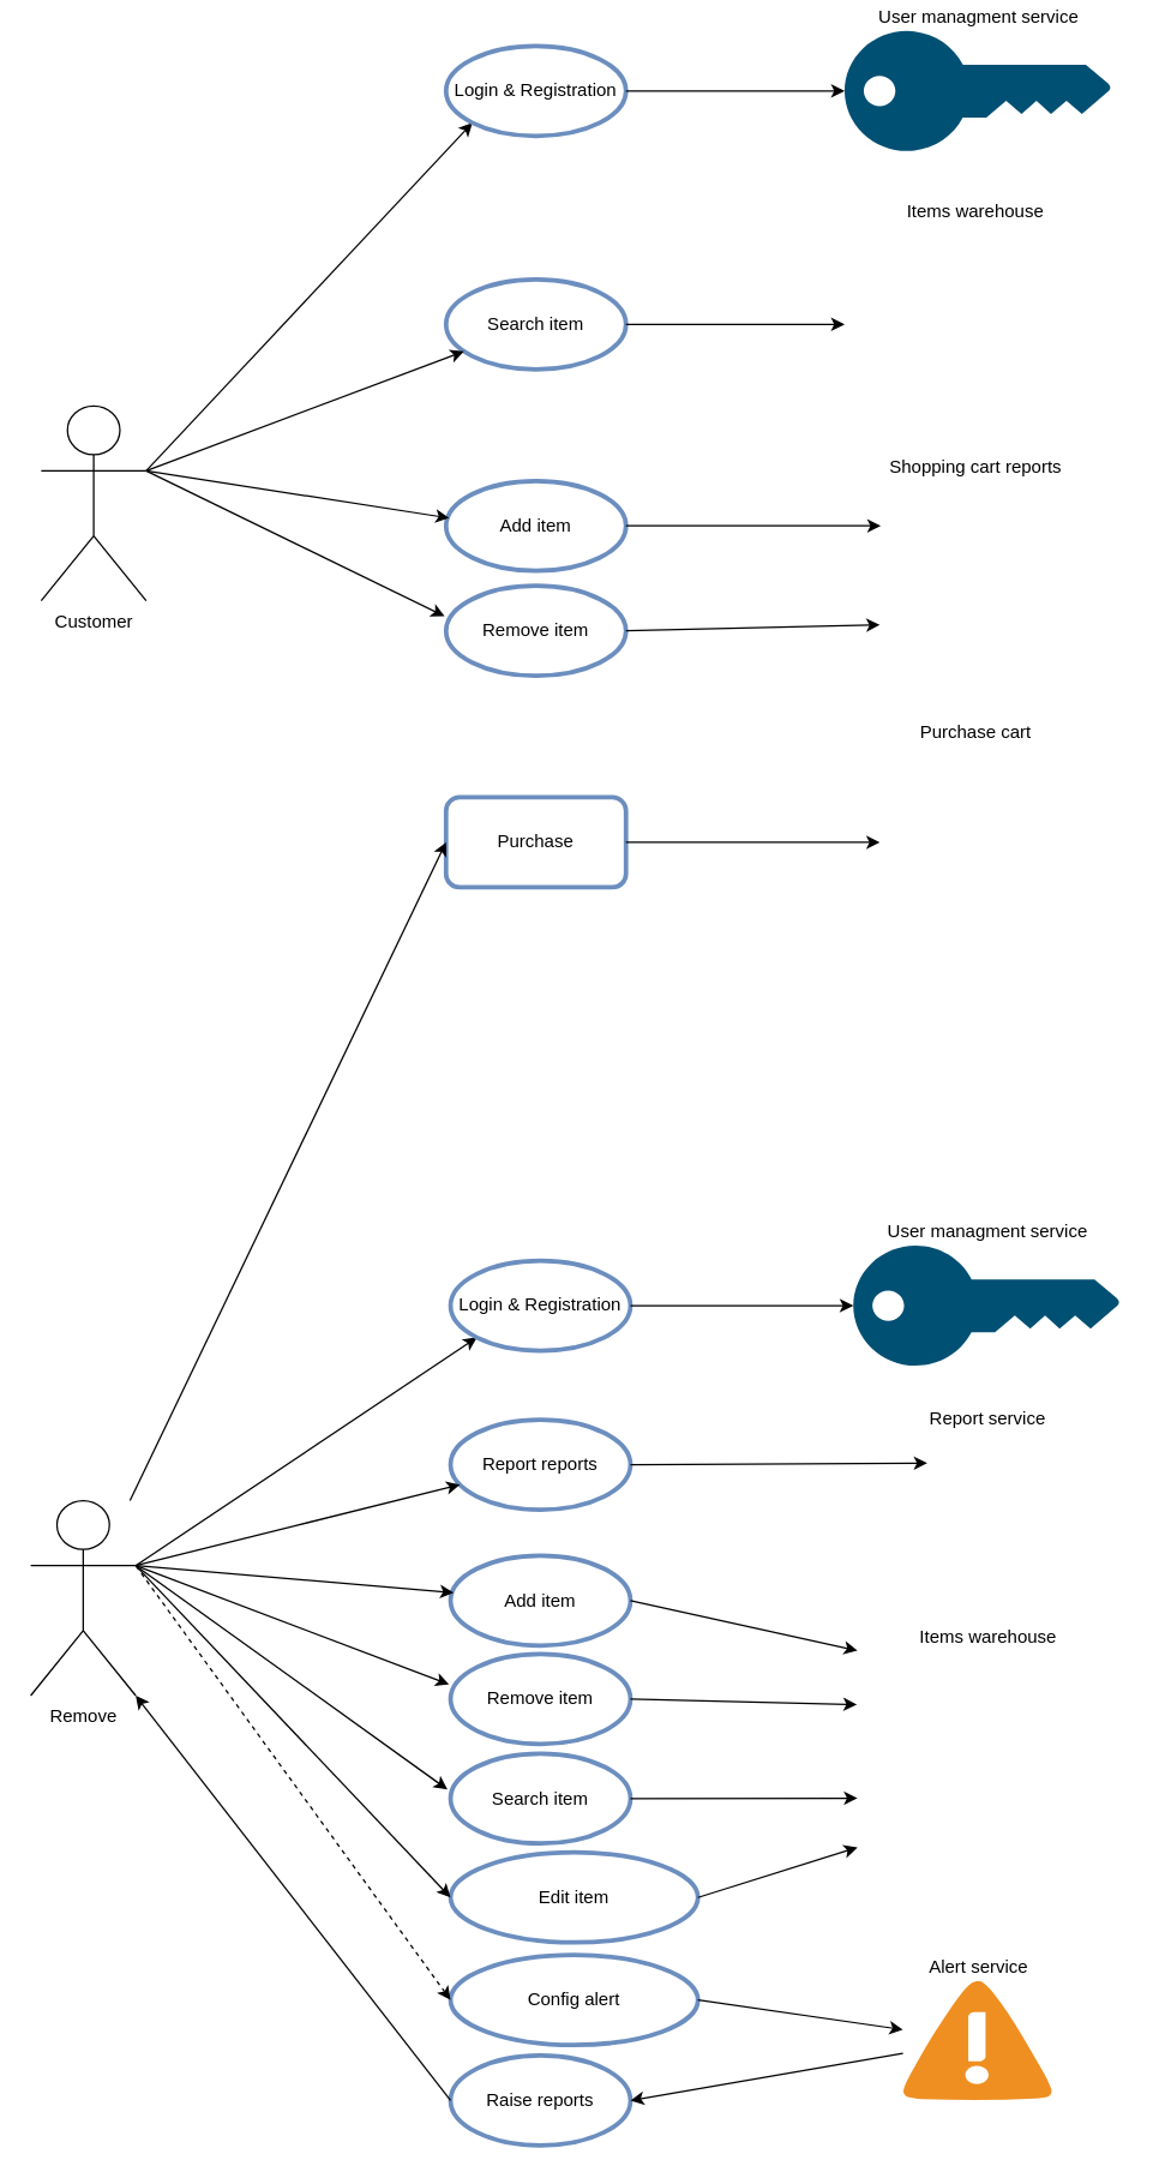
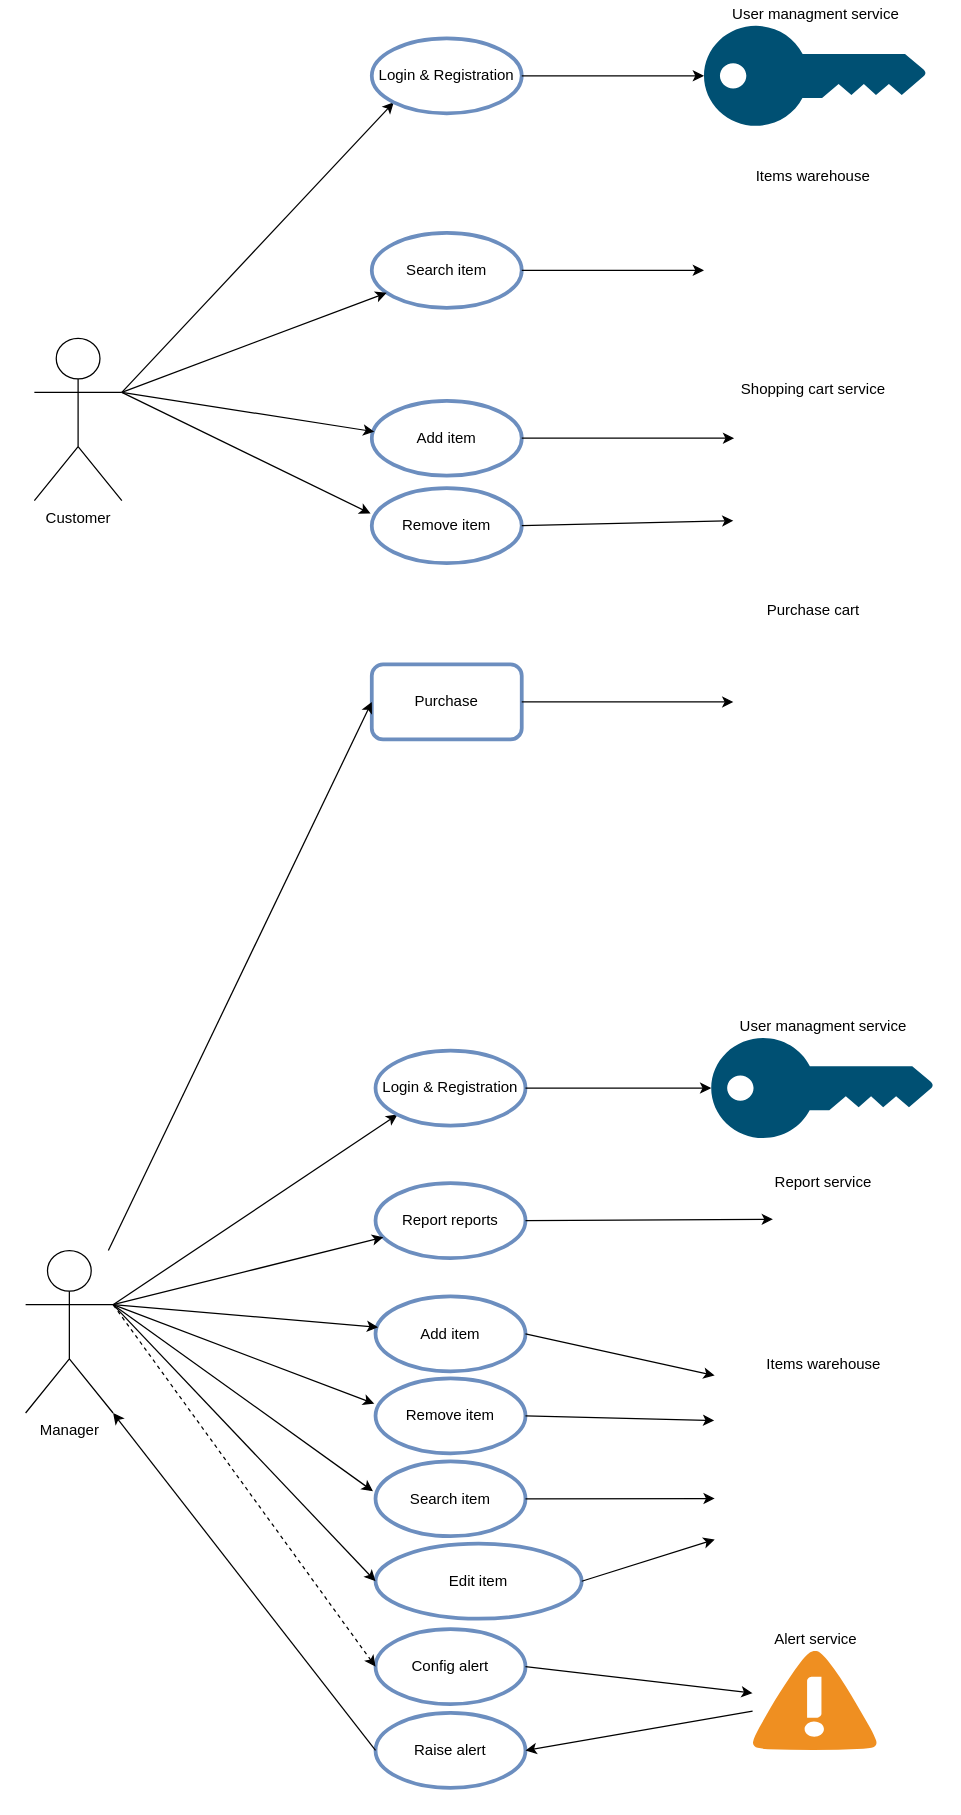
  <mxCell id="0" />
  <mxCell id="1" parent="0" />
  <mxCell id="2" value="Customer" style="shape=umlActor;verticalLabelPosition=bottom;labelBackgroundColor=#ffffff;verticalAlign=top;html=1;outlineConnect=0;" vertex="1" parent="1"><mxGeometry x="27" y="270" width="70" height="130" as="geometry" /></mxCell>
  <mxCell id="3" value="" style="endArrow=none;html=1;entryX=1;entryY=0.333;entryDx=0;entryDy=0;entryPerimeter=0;exitX=0;exitY=1;exitDx=0;exitDy=0;startArrow=classic;startFill=1;" edge="1" parent="1" source="4" target="2"><mxGeometry width="50" height="50" relative="1" as="geometry"><mxPoint x="297" y="290" as="sourcePoint" /><mxPoint x="117" y="420" as="targetPoint" /></mxGeometry></mxCell>
  <mxCell id="4" value="Login &amp;amp; Registration" style="ellipse;whiteSpace=wrap;html=1;fillColor=none;strokeColor=#6c8ebf;strokeWidth=3;" vertex="1" parent="1"><mxGeometry x="297" y="30" width="120" height="60" as="geometry" /></mxCell>
  <mxCell id="5" value="Remove item" style="ellipse;whiteSpace=wrap;html=1;fillColor=none;strokeColor=#6c8ebf;strokeWidth=3;" vertex="1" parent="1"><mxGeometry x="297" y="390" width="120" height="60" as="geometry" /></mxCell>
  <mxCell id="6" value="Add item" style="ellipse;whiteSpace=wrap;html=1;fillColor=none;strokeColor=#6c8ebf;strokeWidth=3;" vertex="1" parent="1"><mxGeometry x="297" y="320" width="120" height="60" as="geometry" /></mxCell>
  <mxCell id="7" value="Search item" style="ellipse;whiteSpace=wrap;html=1;fillColor=none;strokeColor=#6c8ebf;strokeWidth=3;" vertex="1" parent="1"><mxGeometry x="297" y="185.63" width="120" height="60" as="geometry" /></mxCell>
  <mxCell id="8" value="" style="endArrow=none;html=1;exitX=-0.008;exitY=0.338;exitDx=0;exitDy=0;exitPerimeter=0;entryX=1;entryY=0.333;entryDx=0;entryDy=0;entryPerimeter=0;startArrow=classic;startFill=1;" edge="1" parent="1" source="5" target="2"><mxGeometry width="50" height="50" relative="1" as="geometry"><mxPoint x="324.574" y="288.284" as="sourcePoint" /><mxPoint x="87" y="440" as="targetPoint" /></mxGeometry></mxCell>
  <mxCell id="9" value="" style="endArrow=none;html=1;exitX=0.017;exitY=0.413;exitDx=0;exitDy=0;exitPerimeter=0;entryX=1;entryY=0.333;entryDx=0;entryDy=0;entryPerimeter=0;startArrow=classic;startFill=1;" edge="1" parent="1" source="6" target="2"><mxGeometry width="50" height="50" relative="1" as="geometry"><mxPoint x="334.574" y="298.284" as="sourcePoint" /><mxPoint x="87" y="443" as="targetPoint" /></mxGeometry></mxCell>
  <mxCell id="10" value="" style="endArrow=none;html=1;entryX=1;entryY=0.333;entryDx=0;entryDy=0;entryPerimeter=0;startArrow=classic;startFill=1;" edge="1" parent="1" source="7" target="2"><mxGeometry width="50" height="50" relative="1" as="geometry"><mxPoint x="344.574" y="308.284" as="sourcePoint" /><mxPoint x="117" y="473.333" as="targetPoint" /></mxGeometry></mxCell>
  <mxCell id="11" value="&lt;span&gt;User managment service&lt;/span&gt;" style="points=[[0,0.5,0],[0.24,0,0],[0.5,0.28,0],[0.995,0.475,0],[0.5,0.72,0],[0.24,1,0]];verticalLabelPosition=top;html=1;verticalAlign=bottom;aspect=fixed;align=center;pointerEvents=1;shape=mxgraph.cisco19.key;fillColor=#005073;strokeColor=none;labelPosition=center;" vertex="1" parent="1"><mxGeometry x="562.83" y="20" width="177.78" height="80" as="geometry" /></mxCell>
  <mxCell id="12" value="" style="endArrow=classic;html=1;entryX=0;entryY=0.5;entryDx=0;entryDy=0;entryPerimeter=0;exitX=1;exitY=0.5;exitDx=0;exitDy=0;" edge="1" parent="1" source="4" target="11"><mxGeometry width="50" height="50" relative="1" as="geometry"><mxPoint x="437" y="500" as="sourcePoint" /><mxPoint x="487" y="450" as="targetPoint" /></mxGeometry></mxCell>
- <mxCell id="13" value="Remove" style="shape=umlActor;verticalLabelPosition=bottom;labelBackgroundColor=#ffffff;verticalAlign=top;html=1;outlineConnect=0;" vertex="1" parent="1"><mxGeometry x="20" y="1000" width="70" height="130" as="geometry" /></mxCell>
+ <mxCell id="13" value="Manager" style="shape=umlActor;verticalLabelPosition=bottom;labelBackgroundColor=#ffffff;verticalAlign=top;html=1;outlineConnect=0;" vertex="1" parent="1"><mxGeometry x="20" y="1000" width="70" height="130" as="geometry" /></mxCell>
  <mxCell id="14" value="" style="endArrow=none;html=1;entryX=1;entryY=0.333;entryDx=0;entryDy=0;entryPerimeter=0;exitX=0;exitY=1;exitDx=0;exitDy=0;strokeColor=#000000;startArrow=classic;startFill=1;" edge="1" parent="1" source="15"><mxGeometry width="50" height="50" relative="1" as="geometry"><mxPoint x="300" y="900" as="sourcePoint" /><mxPoint x="90" y="1043.333" as="targetPoint" /></mxGeometry></mxCell>
  <mxCell id="15" value="Login &amp;amp; Registration" style="ellipse;whiteSpace=wrap;html=1;fillColor=none;strokeColor=#6c8ebf;strokeWidth=3;" vertex="1" parent="1"><mxGeometry x="300" y="840" width="120" height="60" as="geometry" /></mxCell>
  <mxCell id="16" value="Remove item" style="ellipse;whiteSpace=wrap;html=1;fillColor=none;strokeColor=#6c8ebf;strokeWidth=3;" vertex="1" parent="1"><mxGeometry x="300" y="1102.26" width="120" height="60" as="geometry" /></mxCell>
  <mxCell id="17" value="Add item" style="ellipse;whiteSpace=wrap;html=1;fillColor=none;strokeColor=#6c8ebf;strokeWidth=3;" vertex="1" parent="1"><mxGeometry x="300" y="1036.63" width="120" height="60" as="geometry" /></mxCell>
  <mxCell id="18" value="Report reports" style="ellipse;whiteSpace=wrap;html=1;fillColor=none;strokeColor=#6c8ebf;strokeWidth=3;" vertex="1" parent="1"><mxGeometry x="300" y="946" width="120" height="60" as="geometry" /></mxCell>
  <mxCell id="19" value="" style="endArrow=none;html=1;exitX=-0.008;exitY=0.338;exitDx=0;exitDy=0;exitPerimeter=0;entryX=1;entryY=0.333;entryDx=0;entryDy=0;entryPerimeter=0;startArrow=classic;startFill=1;" edge="1" parent="1" source="16"><mxGeometry width="50" height="50" relative="1" as="geometry"><mxPoint x="327.574" y="898.284" as="sourcePoint" /><mxPoint x="90" y="1043.333" as="targetPoint" /></mxGeometry></mxCell>
  <mxCell id="20" value="" style="endArrow=none;html=1;exitX=0.017;exitY=0.413;exitDx=0;exitDy=0;exitPerimeter=0;entryX=1;entryY=0.333;entryDx=0;entryDy=0;entryPerimeter=0;startArrow=classic;startFill=1;" edge="1" parent="1" source="17"><mxGeometry width="50" height="50" relative="1" as="geometry"><mxPoint x="337.574" y="908.284" as="sourcePoint" /><mxPoint x="90" y="1043.333" as="targetPoint" /></mxGeometry></mxCell>
  <mxCell id="21" value="" style="endArrow=none;html=1;entryX=1;entryY=0.333;entryDx=0;entryDy=0;entryPerimeter=0;startArrow=classic;startFill=1;" edge="1" parent="1" source="18"><mxGeometry width="50" height="50" relative="1" as="geometry"><mxPoint x="347.574" y="918.284" as="sourcePoint" /><mxPoint x="90" y="1043.333" as="targetPoint" /></mxGeometry></mxCell>
  <mxCell id="22" value="&lt;span&gt;User managment service&lt;/span&gt;" style="points=[[0,0.5,0],[0.24,0,0],[0.5,0.28,0],[0.995,0.475,0],[0.5,0.72,0],[0.24,1,0]];verticalLabelPosition=top;html=1;verticalAlign=bottom;aspect=fixed;align=center;pointerEvents=1;shape=mxgraph.cisco19.key;fillColor=#005073;strokeColor=none;labelPosition=center;" vertex="1" parent="1"><mxGeometry x="568.61" y="830" width="177.78" height="80" as="geometry" /></mxCell>
  <mxCell id="23" value="" style="endArrow=classic;html=1;entryX=0;entryY=0.5;entryDx=0;entryDy=0;entryPerimeter=0;exitX=1;exitY=0.5;exitDx=0;exitDy=0;" edge="1" parent="1" source="15" target="22"><mxGeometry width="50" height="50" relative="1" as="geometry"><mxPoint x="420" y="870" as="sourcePoint" /><mxPoint x="490" y="1020" as="targetPoint" /></mxGeometry></mxCell>
  <mxCell id="24" value="Items warehouse" style="shape=image;verticalLabelPosition=top;labelBackgroundColor=#ffffff;verticalAlign=bottom;aspect=fixed;imageAspect=0;image=https://s32519.pcdn.co/wp-content/uploads/2019/12/inventory-planning-1280x960px-640x480.png;labelPosition=center;align=center;" vertex="1" parent="1"><mxGeometry x="571.39" y="1100" width="175" height="131.25" as="geometry" /></mxCell>
  <mxCell id="25" value="" style="endArrow=classic;html=1;strokeColor=#000000;exitX=1;exitY=0.5;exitDx=0;exitDy=0;startArrow=none;startFill=0;endFill=1;entryX=0;entryY=0;entryDx=0;entryDy=0;" edge="1" parent="1" source="17" target="24"><mxGeometry width="50" height="50" relative="1" as="geometry"><mxPoint x="420" y="1010" as="sourcePoint" /><mxPoint x="573" y="1010" as="targetPoint" /></mxGeometry></mxCell>
  <mxCell id="26" value="Search item" style="ellipse;whiteSpace=wrap;html=1;fillColor=none;strokeColor=#6c8ebf;strokeWidth=3;" vertex="1" parent="1"><mxGeometry x="300" y="1168.63" width="120" height="60" as="geometry" /></mxCell>
  <mxCell id="27" value="" style="endArrow=none;html=1;exitX=-0.017;exitY=0.4;exitDx=0;exitDy=0;exitPerimeter=0;entryX=1;entryY=0.333;entryDx=0;entryDy=0;entryPerimeter=0;startArrow=classic;startFill=1;" edge="1" parent="1" source="26"><mxGeometry width="50" height="50" relative="1" as="geometry"><mxPoint x="309.04" y="1140.28" as="sourcePoint" /><mxPoint x="90" y="1043.333" as="targetPoint" /></mxGeometry></mxCell>
  <mxCell id="28" value="Edit item" style="ellipse;whiteSpace=wrap;html=1;fillColor=none;strokeColor=#6c8ebf;strokeWidth=3;" vertex="1" parent="1"><mxGeometry x="300" y="1234.63" width="165" height="60" as="geometry" /></mxCell>
  <mxCell id="29" value="" style="endArrow=none;html=1;exitX=0;exitY=0.5;exitDx=0;exitDy=0;entryX=1;entryY=0.333;entryDx=0;entryDy=0;entryPerimeter=0;startArrow=classic;startFill=1;" edge="1" parent="1" source="28"><mxGeometry width="50" height="50" relative="1" as="geometry"><mxPoint x="307.96" y="1214" as="sourcePoint" /><mxPoint x="90" y="1043.333" as="targetPoint" /></mxGeometry></mxCell>
  <mxCell id="30" value="&lt;span&gt;Report service&lt;/span&gt;" style="shape=image;html=1;verticalAlign=bottom;verticalLabelPosition=top;labelBackgroundColor=#ffffff;imageAspect=0;aspect=fixed;image=https://cdn0.iconfinder.com/data/icons/business-management-3-4/256/m-21-128.png;strokeWidth=3;fillColor=none;imageBackground=#ffffff;imageBorder=none;labelPosition=center;align=center;" vertex="1" parent="1"><mxGeometry x="617.5" y="955" width="80" height="80" as="geometry" /></mxCell>
  <mxCell id="31" value="" style="endArrow=classic;html=1;strokeColor=#000000;exitX=1;exitY=0.5;exitDx=0;exitDy=0;startArrow=none;startFill=0;endFill=1;" edge="1" parent="1" source="18"><mxGeometry width="50" height="50" relative="1" as="geometry"><mxPoint x="430" y="1060" as="sourcePoint" /><mxPoint x="618" y="975" as="targetPoint" /></mxGeometry></mxCell>
  <mxCell id="32" value="" style="endArrow=classic;html=1;strokeColor=#000000;exitX=1;exitY=0.5;exitDx=0;exitDy=0;entryX=0;entryY=0.5;entryDx=0;entryDy=0;endFill=1;" edge="1" parent="1" source="7" target="35"><mxGeometry width="50" height="50" relative="1" as="geometry"><mxPoint x="507" y="405" as="sourcePoint" /><mxPoint x="557" y="355" as="targetPoint" /></mxGeometry></mxCell>
  <mxCell id="33" value="" style="endArrow=classic;html=1;strokeColor=#000000;exitX=1;exitY=0.5;exitDx=0;exitDy=0;endFill=1;entryX=0.005;entryY=0.234;entryDx=0;entryDy=0;entryPerimeter=0;" edge="1" parent="1" source="6" target="43"><mxGeometry width="50" height="50" relative="1" as="geometry"><mxPoint x="397" y="510" as="sourcePoint" /><mxPoint x="580" y="350" as="targetPoint" /></mxGeometry></mxCell>
  <mxCell id="34" value="" style="endArrow=classic;html=1;strokeColor=#000000;exitX=1;exitY=0.5;exitDx=0;exitDy=0;endFill=1;entryX=0;entryY=0.75;entryDx=0;entryDy=0;" edge="1" parent="1" source="5" target="43"><mxGeometry width="50" height="50" relative="1" as="geometry"><mxPoint x="397" y="510" as="sourcePoint" /><mxPoint x="580" y="420" as="targetPoint" /></mxGeometry></mxCell>
  <mxCell id="35" value="Items warehouse" style="shape=image;verticalLabelPosition=top;labelBackgroundColor=#ffffff;verticalAlign=bottom;aspect=fixed;imageAspect=0;image=https://s32519.pcdn.co/wp-content/uploads/2019/12/inventory-planning-1280x960px-640x480.png;labelPosition=center;align=center;" vertex="1" parent="1"><mxGeometry x="562.83" y="150" width="175" height="131.25" as="geometry" /></mxCell>
  <mxCell id="36" value="Purchase" style="whiteSpace=wrap;html=1;fillColor=none;strokeColor=#6c8ebf;strokeWidth=3;rounded=1;" vertex="1" parent="1"><mxGeometry x="297" y="531" width="120" height="60" as="geometry" /></mxCell>
  <mxCell id="37" value="" style="endArrow=classic;html=1;strokeColor=#000000;exitX=1;exitY=0.5;exitDx=0;exitDy=0;endFill=1;entryX=0;entryY=0.5;entryDx=0;entryDy=0;" edge="1" parent="1" source="36" target="39"><mxGeometry width="50" height="50" relative="1" as="geometry"><mxPoint x="427" y="464" as="sourcePoint" /><mxPoint x="577" y="534" as="targetPoint" /></mxGeometry></mxCell>
  <mxCell id="38" value="" style="endArrow=none;html=1;exitX=0;exitY=0.5;exitDx=0;exitDy=0;startArrow=classic;startFill=1;" edge="1" parent="1" source="36" target="13"><mxGeometry width="50" height="50" relative="1" as="geometry"><mxPoint x="306.04" y="440.28" as="sourcePoint" /><mxPoint x="97" y="363.333" as="targetPoint" /></mxGeometry></mxCell>
  <mxCell id="39" value="Purchase cart" style="shape=image;html=1;verticalAlign=bottom;verticalLabelPosition=top;labelBackgroundColor=#ffffff;imageAspect=0;aspect=fixed;image=https://cdn2.iconfinder.com/data/icons/circle-icons-1/64/creditcard-128.png;strokeWidth=3;fillColor=none;labelPosition=center;align=center;" vertex="1" parent="1"><mxGeometry x="586.33" y="497" width="128" height="128" as="geometry" /></mxCell>
  <mxCell id="40" value="" style="endArrow=classic;html=1;strokeColor=#000000;exitX=1;exitY=0.5;exitDx=0;exitDy=0;" edge="1" parent="1" source="16"><mxGeometry width="50" height="50" relative="1" as="geometry"><mxPoint x="540" y="1270" as="sourcePoint" /><mxPoint x="571" y="1136" as="targetPoint" /></mxGeometry></mxCell>
  <mxCell id="41" value="" style="endArrow=classic;html=1;strokeColor=#000000;exitX=1;exitY=0.5;exitDx=0;exitDy=0;entryX=0;entryY=0.75;entryDx=0;entryDy=0;" edge="1" parent="1" source="26" target="24"><mxGeometry width="50" height="50" relative="1" as="geometry"><mxPoint x="540" y="1270" as="sourcePoint" /><mxPoint x="590" y="1220" as="targetPoint" /></mxGeometry></mxCell>
  <mxCell id="42" value="" style="endArrow=classic;html=1;strokeColor=#000000;exitX=1;exitY=0.5;exitDx=0;exitDy=0;entryX=0;entryY=1;entryDx=0;entryDy=0;" edge="1" parent="1" source="28" target="24"><mxGeometry width="50" height="50" relative="1" as="geometry"><mxPoint x="440" y="970" as="sourcePoint" /><mxPoint x="490" y="920" as="targetPoint" /></mxGeometry></mxCell>
- <mxCell id="43" value="Shopping cart reports" style="shape=image;html=1;verticalAlign=bottom;verticalLabelPosition=top;labelBackgroundColor=#ffffff;imageAspect=0;aspect=fixed;image=https://cdn1.iconfinder.com/data/icons/ecommerce-free/96/Cart-128.png;strokeWidth=3;fillColor=none;labelPosition=center;align=center;" vertex="1" parent="1"><mxGeometry x="586.33" y="320" width="128" height="128" as="geometry" /></mxCell>
- <mxCell id="44" value="Config alert" style="ellipse;whiteSpace=wrap;html=1;fillColor=none;strokeColor=#6c8ebf;strokeWidth=3;" vertex="1" parent="1"><mxGeometry x="300" y="1303" width="165" height="60" as="geometry" /></mxCell>
- <mxCell id="45" value="Raise reports" style="ellipse;whiteSpace=wrap;html=1;fillColor=none;strokeColor=#6c8ebf;strokeWidth=3;" vertex="1" parent="1"><mxGeometry x="300" y="1370" width="120" height="60" as="geometry" /></mxCell>
+ <mxCell id="43" value="Shopping cart service" style="shape=image;html=1;verticalAlign=bottom;verticalLabelPosition=top;labelBackgroundColor=#ffffff;imageAspect=0;aspect=fixed;image=https://cdn1.iconfinder.com/data/icons/ecommerce-free/96/Cart-128.png;strokeWidth=3;fillColor=none;labelPosition=center;align=center;" vertex="1" parent="1"><mxGeometry x="586.33" y="320" width="128" height="128" as="geometry" /></mxCell>
+ <mxCell id="44" value="Config alert" style="ellipse;whiteSpace=wrap;html=1;fillColor=none;strokeColor=#6c8ebf;strokeWidth=3;" vertex="1" parent="1"><mxGeometry x="300" y="1303" width="120" height="60" as="geometry" /></mxCell>
+ <mxCell id="45" value="Raise alert" style="ellipse;whiteSpace=wrap;html=1;fillColor=none;strokeColor=#6c8ebf;strokeWidth=3;" vertex="1" parent="1"><mxGeometry x="300" y="1370" width="120" height="60" as="geometry" /></mxCell>
  <mxCell id="46" value="" style="endArrow=none;html=1;exitX=0;exitY=0.5;exitDx=0;exitDy=0;entryX=1;entryY=0.333;entryDx=0;entryDy=0;entryPerimeter=0;startArrow=classic;startFill=1;dashed=1;" edge="1" parent="1" source="44" target="13"><mxGeometry width="50" height="50" relative="1" as="geometry"><mxPoint x="300" y="1323.56" as="sourcePoint" /><mxPoint x="90" y="1102.263" as="targetPoint" /></mxGeometry></mxCell>
  <mxCell id="47" value="" style="endArrow=classic;html=1;exitX=0;exitY=0.5;exitDx=0;exitDy=0;entryX=1;entryY=1;entryDx=0;entryDy=0;entryPerimeter=0;startArrow=none;startFill=0;endFill=1;" edge="1" parent="1" source="45" target="13"><mxGeometry width="50" height="50" relative="1" as="geometry"><mxPoint x="310" y="1340" as="sourcePoint" /><mxPoint x="100" y="1053.333" as="targetPoint" /></mxGeometry></mxCell>
  <mxCell id="48" value="" style="endArrow=classic;html=1;strokeColor=#000000;exitX=1;exitY=0.5;exitDx=0;exitDy=0;" edge="1" parent="1" source="44" target="49"><mxGeometry width="50" height="50" relative="1" as="geometry"><mxPoint x="440" y="1330" as="sourcePoint" /><mxPoint x="570" y="1330" as="targetPoint" /></mxGeometry></mxCell>
  <mxCell id="49" value="Alert service" style="shadow=0;dashed=0;html=1;strokeColor=none;fillColor=#4495D1;labelPosition=center;verticalLabelPosition=top;verticalAlign=bottom;align=center;outlineConnect=0;shape=mxgraph.veeam.2d.alert;" vertex="1" parent="1"><mxGeometry x="601.72" y="1320" width="100" height="80" as="geometry" /></mxCell>
  <mxCell id="50" value="" style="endArrow=none;html=1;strokeColor=#000000;exitX=1;exitY=0.5;exitDx=0;exitDy=0;endFill=0;startArrow=classic;startFill=1;" edge="1" parent="1" source="45" target="49"><mxGeometry width="50" height="50" relative="1" as="geometry"><mxPoint x="430" y="1340" as="sourcePoint" /><mxPoint x="590" y="1363" as="targetPoint" /></mxGeometry></mxCell>
